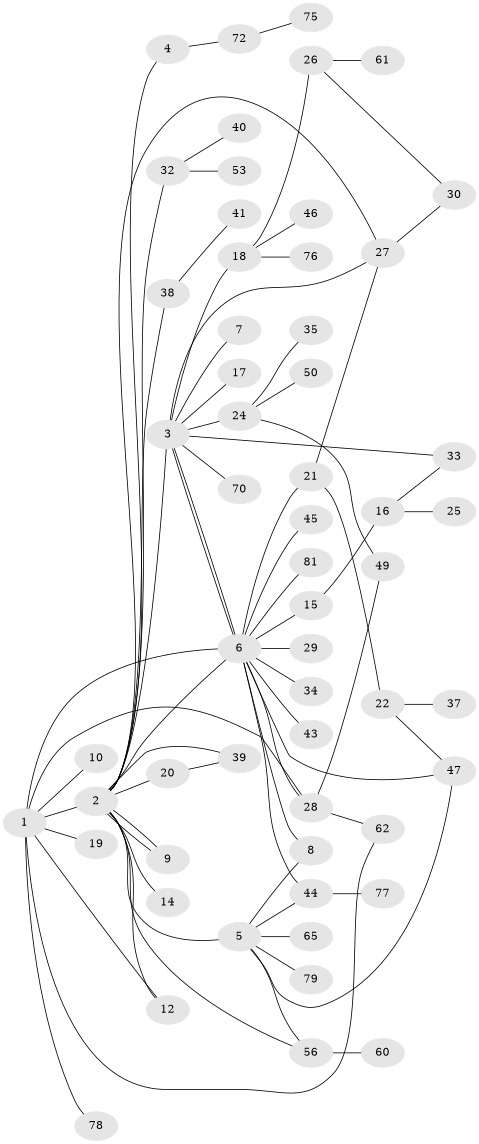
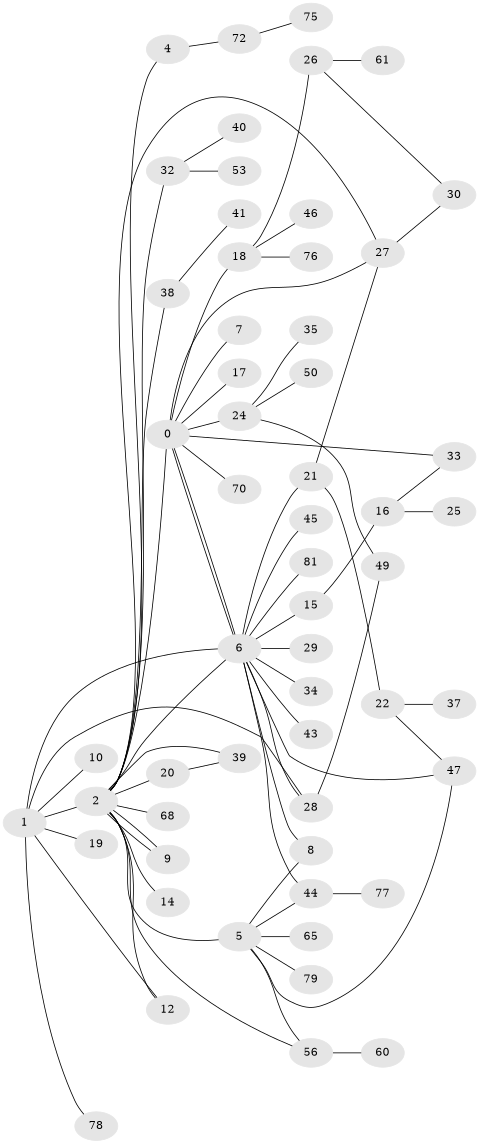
  graph {
    rankdir=LR
    node [color=gray90 style=filled]
    1 [super="+13"]
    2 [super="+67"]
    6 [super="+54"]
    10
    12
    19
    28 [super="+69"]
-   62
    78
-   3 [super="+52"]
+   3 [super="+52" label=0]
    4 [super="+11"]
    5 [super="+74"]
    9 [super="+51"]
    14
    20
    27 [super="+59"]
    32 [super="+66"]
    38 [super="+42"]
    39
    56
+   68
    8 [super="+80"]
    44
    47
    15 [super="+73"]
    21 [super="+57"]
    29
    34 [super="+55"]
    43
    45
    81
    49
    7 [super="+63"]
    17 [super="+64"]
    18 [super="+48"]
    24 [super="+36"]
    33
    70
    72 [super="+82"]
    65
    79
    30
    40
    53
    41
    60
    26 [super="+58"]
    46
    76
    35
    50
    22 [super="+71"]
    37
    75
    77
    16 [super="+23"]
    25 [super="+31"]
    61
    1 -- 2
    1 -- 6
    1 -- 10
    1 -- 12
    1 -- 19
    1 -- 28
-   1 -- 62
    1 -- 78
    2 -- 6
    2 -- 12
    2 -- 3
    2 -- 4
    2 -- 5
    2 -- 9
    2 -- 9
    2 -- 14
    2 -- 20
    2 -- 27
    2 -- 32
    2 -- 38
    2 -- 39
    2 -- 56
+   2 -- 68
    6 -- 28
    6 -- 8
    6 -- 44
    6 -- 47
    6 -- 15
    6 -- 21
    6 -- 29
    6 -- 34
    6 -- 43
    6 -- 45
    6 -- 81
-   28 -- 62
    28 -- 49
    3 -- 6
    3 -- 6
    3 -- 27
    3 -- 7
    3 -- 17
    3 -- 18
    3 -- 24
    3 -- 33
    3 -- 70
    4 -- 72
    5 -- 56
    5 -- 8
    5 -- 44
    5 -- 47
    5 -- 65
    5 -- 79
    20 -- 39
    27 -- 30
    32 -- 40
    32 -- 53
    38 -- 41
    56 -- 60
    44 -- 77
    15 -- 16
    21 -- 27
    21 -- 22
    18 -- 26
    18 -- 46
    18 -- 76
    24 -- 49
    24 -- 35
    24 -- 50
    72 -- 75
    26 -- 30
    26 -- 61
    22 -- 47
    22 -- 37
    16 -- 33
    16 -- 25
  }
